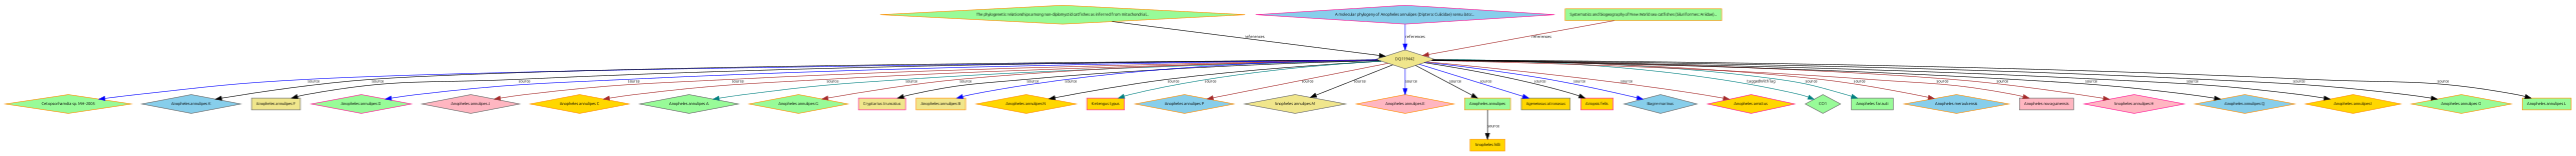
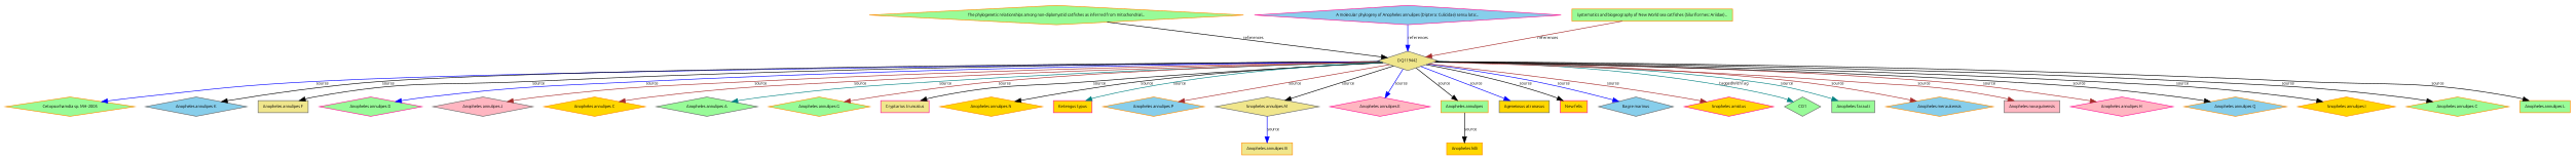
  digraph {
    fontname=Ubuntu
    node [color=darkorange fillcolor=palegreen fontname=Ubuntu fontsize=7 shape=diamond style=filled]
    edge [color=black fontname=Ubuntu fontsize=7]
    n1 [color=gray40 fillcolor=khaki height=0.27433100247 label=DQ119442 width=0.27433100247]
    n2 [height=0.27433100247 label="Cetopsorhamdia sp. MH-2005" width=0.27433100247]
    n3 [color=gray40 fillcolor=skyblue height=0.27433100247 label="Anopheles annulipes K" width=0.27433100247]
    n4 [color=gray40 fillcolor=khaki height=0.27433100247 label="Anopheles annulipes F" shape=box width=0.27433100247]
    n5 [color=deeppink height=0.27433100247 label="Anopheles annulipes D" width=0.27433100247]
    n6 [color=gray40 fillcolor=lightpink height=0.27433100247 label="Anopheles annulipes J" width=0.27433100247]
    n7 [fillcolor=gold height=0.27433100247 label="Anopheles annulipes C" width=0.27433100247]
    n8 [color=gray40 height=0.27433100247 label="Anopheles annulipes A" width=0.27433100247]
    n9 [height=0.27433100247 label="Anopheles annulipes G" width=0.27433100247]
    n10 [color=deeppink fillcolor=khaki height=0.27433100247 label="Cryptarius truncatus" shape=box width=0.27433100247]
    n11 [fillcolor=khaki height=0.27433100247 label="Anopheles annulipes B" shape=box width=0.27433100247]
    n12 [fillcolor=gold height=0.27433100247 label="Anopheles annulipes N" width=0.27433100247]
    n13 [color=deeppink fillcolor=gold height=0.27433100247 label="Ketengus typus" shape=box width=0.27433100247]
    n14 [fillcolor=skyblue height=0.27433100247 label="Anopheles annulipes P" width=0.27433100247]
    n15 [color=gray40 fillcolor=khaki height=0.27433100247 label="Anopheles annulipes M" width=0.27433100247]
-   n16 [fillcolor=lightpink height=0.27433100247 label="Anopheles annulipes E" width=0.27433100247]
+   n16 [color=deeppink fillcolor=lightpink height=0.27433100247 label="Anopheles annulipes E" width=0.27433100247]
    n17 [height=0.27433100247 label="Anopheles annulipes" shape=box width=0.27433100247]
    n18 [color=gray40 fillcolor=gold height=0.27433100247 label="Ageneiosus atronasus" shape=box width=0.27433100247]
-   n19 [color=deeppink fillcolor=gold height=0.27433100247 label="Ariopsis felis" shape=box width=0.27433100247]
+   n19 [color=deeppink fillcolor=gold height=0.27433100247 label="New felis" shape=box width=0.27433100247]
    n20 [color=gray40 fillcolor=skyblue height=0.27433100247 label="Bagre marinus" width=0.27433100247]
    n21 [color=deeppink fillcolor=gold height=0.27433100247 label="Anopheles amictus" width=0.27433100247]
    n22 [color=gray40 height=0.27433100247 label=CO1 width=0.27433100247]
    n23 [color=gray40 height=0.27433100247 label="Anopheles farauti" shape=box width=0.27433100247]
    n24 [fillcolor=skyblue height=0.27433100247 label="Anopheles meraukensis" width=0.27433100247]
    n25 [color=gray40 fillcolor=lightpink height=0.27433100247 label="Anopheles novaguinensis" shape=box width=0.27433100247]
    n26 [color=deeppink fillcolor=lightpink height=0.27433100247 label="Anopheles annulipes H" width=0.27433100247]
    n27 [fillcolor=skyblue height=0.27433100247 label="Anopheles annulipes Q" width=0.27433100247]
    n28 [fillcolor=gold height=0.27433100247 label="Anopheles annulipes I" width=0.27433100247]
    n29 [height=0.27433100247 label="Anopheles annulipes O" width=0.27433100247]
    n30 [height=0.27433100247 label="Anopheles annulipes L" shape=box width=0.27433100247]
    n31 [fillcolor=gold height=0.27433100247 label="Anopheles hilli" shape=box width=0.27433100247]
    n32 [height=0.27433100247 label="The phylogenetic relationships among non-diplomystid catfishes as inferred from mitochondrial..." width=0.27433100247]
    n33 [color=deeppink fillcolor=skyblue height=0.27433100247 label="A molecular phylogeny of Anopheles annulipes (Diptera: Culicidae) sensu lato:..." width=0.27433100247]
    n34 [height=0.27433100247 label="Systematics and biogeography of New World sea catfishes (Siluriformes: Ariidae)..." shape=box width=0.27433100247]
    n1 -> n2 [color=blue label=source]
    n1 -> n3 [label=source]
    n1 -> n4 [label=source]
    n1 -> n5 [color=blue label=source]
    n1 -> n6 [color=brown label=source]
    n1 -> n7 [color=brown label=source]
    n1 -> n8 [color=teal label=source]
    n1 -> n9 [color=brown label=source]
    n1 -> n10 [label=source]
-   n1 -> n11 [color=blue label=source]
+   n15 -> n11 [color=blue label=source]
    n1 -> n12 [label=source]
    n1 -> n13 [color=teal label=source]
    n1 -> n14 [color=brown label=source]
    n1 -> n15 [label=source]
    n1 -> n16 [color=blue label=source]
    n1 -> n17 [label=source]
    n1 -> n18 [color=blue label=source]
    n1 -> n19 [label=source]
    n1 -> n20 [color=blue label=source]
    n1 -> n21 [color=brown label=source]
    n1 -> n22 [color=teal label=taggedWithTag]
    n1 -> n23 [color=teal label=source]
    n1 -> n24 [color=brown label=source]
    n1 -> n25 [color=brown label=source]
    n1 -> n26 [color=brown label=source]
    n1 -> n27 [label=source]
    n1 -> n28 [label=source]
    n1 -> n29 [label=source]
    n1 -> n30 [label=source]
    n17 -> n31 [label=source]
    n32 -> n1 [label=references]
    n33 -> n1 [color=blue label=references]
    n34 -> n1 [color=brown label=references]
  }
